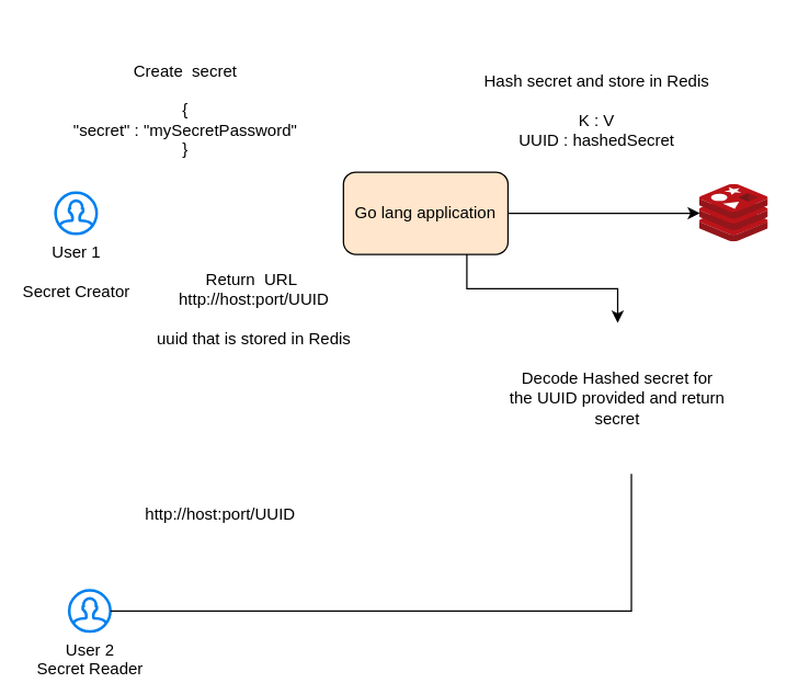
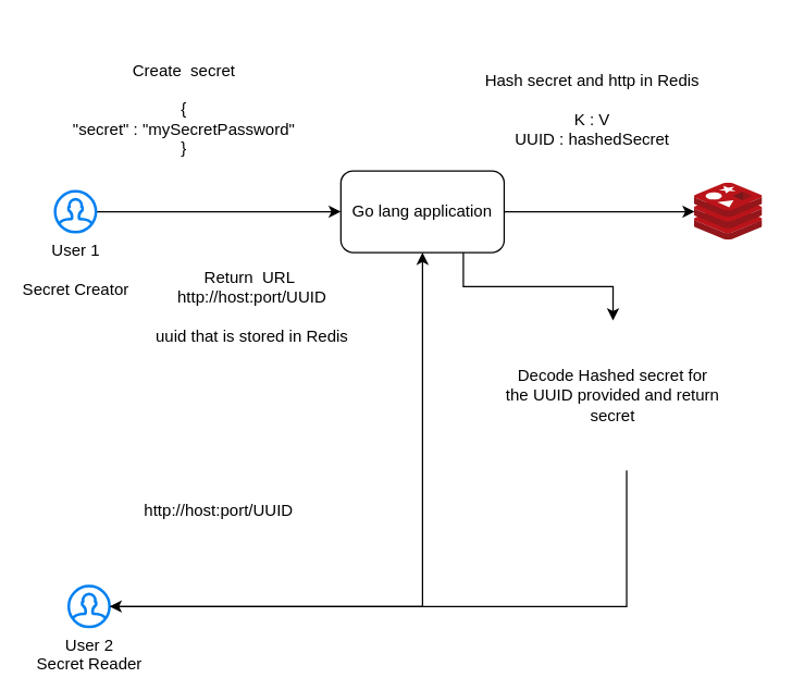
  <mxCell id="0" />
  <mxCell id="1" parent="0" />
  <mxCell id="2" value="" style="sketch=0;aspect=fixed;html=1;points=[];align=center;image;fontSize=12;image=img/lib/mscae/Cache_Redis_Product.svg;" vertex="1" parent="1"><mxGeometry x="510" y="134" width="50" height="42" as="geometry" /></mxCell>
  <mxCell id="3" style="edgeStyle=orthogonalEdgeStyle;rounded=0;orthogonalLoop=1;jettySize=auto;html=1;strokeColor=default;" edge="1" parent="1" source="5" target="2"><mxGeometry relative="1" as="geometry" /></mxCell>
  <mxCell id="4" style="edgeStyle=orthogonalEdgeStyle;rounded=0;orthogonalLoop=1;jettySize=auto;html=1;exitX=0.75;exitY=1;exitDx=0;exitDy=0;strokeColor=default;" edge="1" parent="1" source="5" target="15"><mxGeometry relative="1" as="geometry" /></mxCell>
- <mxCell id="5" value="Go lang application" style="rounded=1;whiteSpace=wrap;html=1;fillColor=#ffe6cc;" vertex="1" parent="1"><mxGeometry x="250" y="125" width="120" height="60" as="geometry" /></mxCell>
+ <mxCell id="5" value="Go lang application" style="rounded=1;whiteSpace=wrap;html=1;" vertex="1" parent="1"><mxGeometry x="250" y="125" width="120" height="60" as="geometry" /></mxCell>
+ <mxCell id="6" style="edgeStyle=orthogonalEdgeStyle;rounded=0;orthogonalLoop=1;jettySize=auto;html=1;entryX=0;entryY=0.5;entryDx=0;entryDy=0;" edge="1" parent="1" source="7" target="5"><mxGeometry relative="1" as="geometry" /></mxCell>
  <mxCell id="7" value="User 1&lt;br&gt;&lt;br&gt;Secret Creator" style="html=1;verticalLabelPosition=bottom;align=center;labelBackgroundColor=#ffffff;verticalAlign=top;strokeWidth=2;strokeColor=#0080F0;shadow=0;dashed=0;shape=mxgraph.ios7.icons.user;" vertex="1" parent="1"><mxGeometry x="40" y="140" width="30" height="30" as="geometry" /></mxCell>
+ <mxCell id="8" style="edgeStyle=orthogonalEdgeStyle;rounded=0;orthogonalLoop=1;jettySize=auto;html=1;strokeColor=default;" edge="1" parent="1" source="9" target="5"><mxGeometry relative="1" as="geometry" /></mxCell>
  <mxCell id="9" value="User 2&lt;br&gt;Secret Reader&lt;br&gt;" style="html=1;verticalLabelPosition=bottom;align=center;labelBackgroundColor=#ffffff;verticalAlign=top;strokeWidth=2;strokeColor=#0080F0;shadow=0;dashed=0;shape=mxgraph.ios7.icons.user;" vertex="1" parent="1"><mxGeometry x="50" y="430" width="30" height="30" as="geometry" /></mxCell>
  <mxCell id="10" value="Create &amp;nbsp;secret&lt;br&gt;&lt;br&gt;{&lt;br&gt;&quot;secret&quot; : &quot;mySecretPassword&quot;&lt;br&gt;}" style="text;html=1;strokeColor=none;fillColor=none;align=center;verticalAlign=middle;whiteSpace=wrap;rounded=0;" vertex="1" parent="1"><mxGeometry x="20" y="20" width="230" height="120" as="geometry" /></mxCell>
- <mxCell id="11" value="Hash secret and store in Redis&lt;br&gt;&lt;br&gt;K : V&lt;br&gt;UUID : hashedSecret" style="text;html=1;strokeColor=none;fillColor=none;align=center;verticalAlign=middle;whiteSpace=wrap;rounded=0;" vertex="1" parent="1"><mxGeometry x="320" y="20" width="230" height="120" as="geometry" /></mxCell>
+ <mxCell id="11" value="Hash secret and http in Redis&lt;br&gt;&lt;br&gt;K : V&lt;br&gt;UUID : hashedSecret" style="text;html=1;strokeColor=none;fillColor=none;align=center;verticalAlign=middle;whiteSpace=wrap;rounded=0;" vertex="1" parent="1"><mxGeometry x="320" y="20" width="230" height="120" as="geometry" /></mxCell>
  <mxCell id="12" value="Return &amp;nbsp;URL&amp;nbsp;&lt;br&gt;http://host:port/UUID&lt;br&gt;&lt;br&gt;uuid that is stored in Redis" style="text;html=1;strokeColor=none;fillColor=none;align=center;verticalAlign=middle;whiteSpace=wrap;rounded=0;" vertex="1" parent="1"><mxGeometry x="70" y="165" width="230" height="120" as="geometry" /></mxCell>
  <mxCell id="13" value="http://host:port/UUID" style="text;html=1;align=center;verticalAlign=middle;resizable=0;points=[];autosize=1;strokeColor=none;fillColor=none;" vertex="1" parent="1"><mxGeometry x="100" y="365" width="120" height="20" as="geometry" /></mxCell>
- <mxCell id="14" style="edgeStyle=orthogonalEdgeStyle;rounded=0;orthogonalLoop=1;jettySize=auto;html=1;strokeColor=default;endArrow=none;" edge="1" parent="1" source="15" target="9"><mxGeometry relative="1" as="geometry"><mxPoint x="400" y="596" as="targetPoint" /><Array as="points"><mxPoint x="460" y="445" /><mxPoint x="65" y="445" /></Array></mxGeometry></mxCell>
+ <mxCell id="14" style="edgeStyle=orthogonalEdgeStyle;rounded=0;orthogonalLoop=1;jettySize=auto;html=1;strokeColor=default;" edge="1" parent="1" source="15" target="9"><mxGeometry relative="1" as="geometry"><mxPoint x="400" y="596" as="targetPoint" /><Array as="points"><mxPoint x="460" y="445" /><mxPoint x="65" y="445" /></Array></mxGeometry></mxCell>
  <mxCell id="15" value="&lt;span&gt;Decode Hashed secret for the UUID provided and return secret&lt;/span&gt;" style="text;html=1;strokeColor=none;fillColor=none;align=center;verticalAlign=middle;whiteSpace=wrap;rounded=0;" vertex="1" parent="1"><mxGeometry x="370" y="235" width="160" height="110" as="geometry" /></mxCell>
